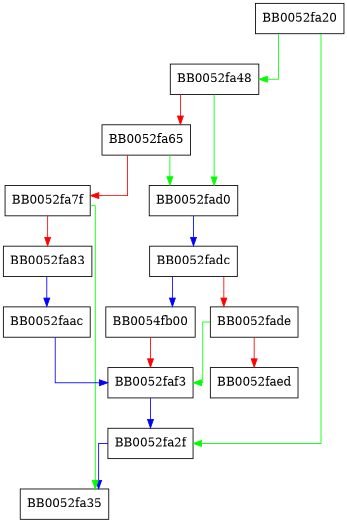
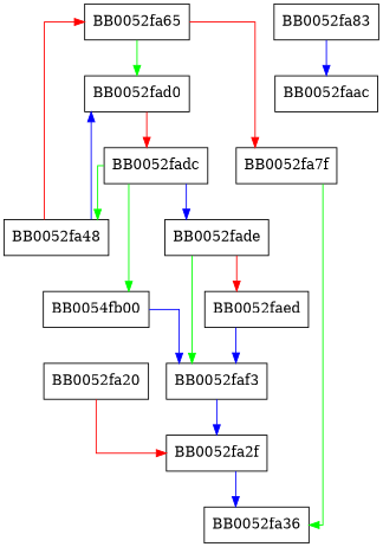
  digraph {
    splines=ortho
    node [shape=box]
    edge [color=red]
    BB0052fa20
    BB0052fa48
    BB0052fa2f
    BB0052fad0
    BB0052fa65
-   BB0052fa35
+   BB0052fa35 [label=BB0052fa36]
    BB0052fadc
    BB0052fa7f
    n9 [label=BB0054fb00]
    BB0052fade
    BB0052fa83
    BB0052faac
    BB0052faf3
    BB0052faed
-   BB0052fa20 -> BB0052fa48 [color=green]
-   BB0052fa20 -> BB0052fa2f [color=green]
-   BB0052fa48 -> BB0052fad0 [color=green]
+   BB0052fadc -> BB0052fa48 [color=green]
+   BB0052fa20 -> BB0052fa2f
+   BB0052fa48 -> BB0052fad0 [color=blue]
    BB0052fa48 -> BB0052fa65
    BB0052fa2f -> BB0052fa35 [color=blue]
-   BB0052fad0 -> BB0052fadc [color=blue]
+   BB0052fad0 -> BB0052fadc
    BB0052fa65 -> BB0052fad0 [color=green]
    BB0052fa65 -> BB0052fa7f
-   BB0052fadc -> n9 [color=blue]
-   BB0052fadc -> BB0052fade
+   BB0052fadc -> n9 [color=green]
+   BB0052fadc -> BB0052fade [color=blue]
    BB0052fa7f -> BB0052fa35 [color=green]
-   BB0052fa7f -> BB0052fa83
-   n9 -> BB0052faf3
+   n9 -> BB0052faf3 [color=blue]
    BB0052fade -> BB0052faf3 [color=green]
    BB0052fade -> BB0052faed
    BB0052fa83 -> BB0052faac [color=blue]
    BB0052faf3 -> BB0052fa2f [color=blue]
-   BB0052faac -> BB0052faf3 [color=blue]
+   BB0052faed -> BB0052faf3 [color=blue]
  }
